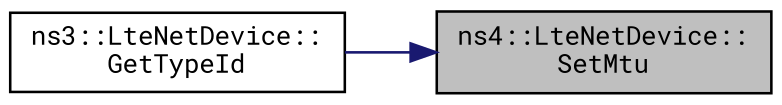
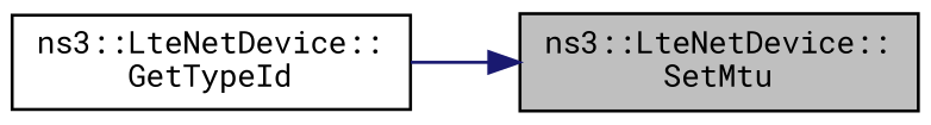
  digraph {
    rankdir=RL
    fontname="Roboto Mono"
    node [color=black fontname="Roboto Mono" fontsize=10 shape=record style=filled]
-   n1 [fillcolor=grey75 fontcolor=black height=0.2 label="ns4::LteNetDevice::\lSetMtu" width=0.4]
+   n1 [fillcolor=grey75 fontcolor=black height=0.2 label="ns3::LteNetDevice::\lSetMtu" width=0.4]
    n2 [fillcolor=white height=0.2 label="ns3::LteNetDevice::\lGetTypeId" width=0.4]
    n1 -> n2 [color=midnightblue dir=back fontname="Roboto Mono" fontsize=10 labelfontname=Helvetica labelfontsize=10 style=solid]
  }
